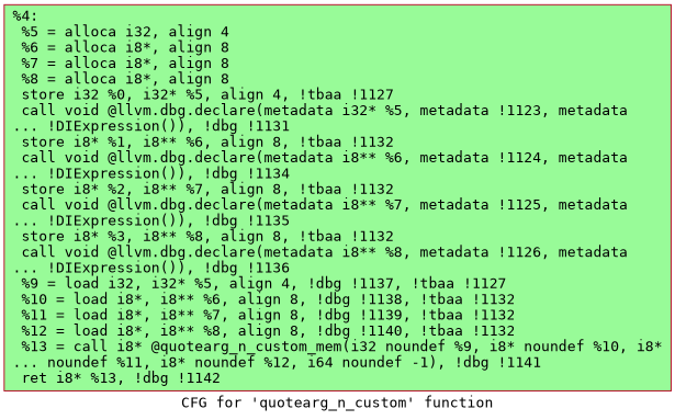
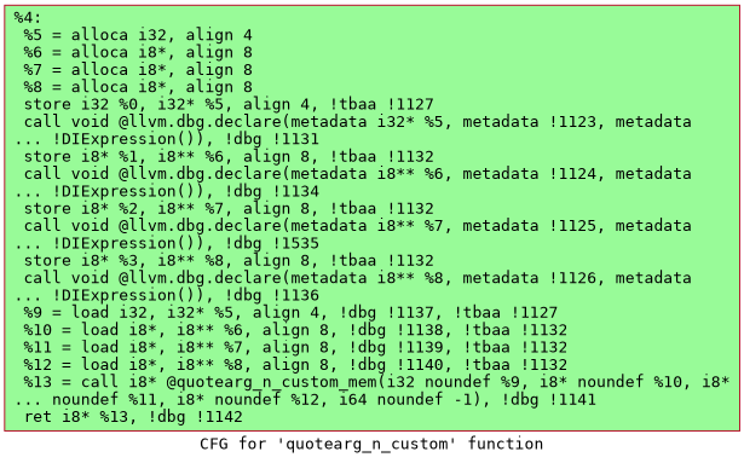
  digraph {
    label="CFG for 'quotearg_n_custom' function"
    rankdir=LR
    fontname="DejaVu Sans Mono"
-   n1 [color="#b70d28ff" fillcolor=palegreen label="{%4:\l  %5 = alloca i32, align 4\l  %6 = alloca i8*, align 8\l  %7 = alloca i8*, align 8\l  %8 = alloca i8*, align 8\l  store i32 %0, i32* %5, align 4, !tbaa !1127\l  call void @llvm.dbg.declare(metadata i32* %5, metadata !1123, metadata\l... !DIExpression()), !dbg !1131\l  store i8* %1, i8** %6, align 8, !tbaa !1132\l  call void @llvm.dbg.declare(metadata i8** %6, metadata !1124, metadata\l... !DIExpression()), !dbg !1134\l  store i8* %2, i8** %7, align 8, !tbaa !1132\l  call void @llvm.dbg.declare(metadata i8** %7, metadata !1125, metadata\l... !DIExpression()), !dbg !1135\l  store i8* %3, i8** %8, align 8, !tbaa !1132\l  call void @llvm.dbg.declare(metadata i8** %8, metadata !1126, metadata\l... !DIExpression()), !dbg !1136\l  %9 = load i32, i32* %5, align 4, !dbg !1137, !tbaa !1127\l  %10 = load i8*, i8** %6, align 8, !dbg !1138, !tbaa !1132\l  %11 = load i8*, i8** %7, align 8, !dbg !1139, !tbaa !1132\l  %12 = load i8*, i8** %8, align 8, !dbg !1140, !tbaa !1132\l  %13 = call i8* @quotearg_n_custom_mem(i32 noundef %9, i8* noundef %10, i8*\l... noundef %11, i8* noundef %12, i64 noundef -1), !dbg !1141\l  ret i8* %13, !dbg !1142\l}" shape=record style=filled fontname="DejaVu Sans Mono"]
+   n1 [color="#b70d28ff" fillcolor=palegreen label="{%4:\l  %5 = alloca i32, align 4\l  %6 = alloca i8*, align 8\l  %7 = alloca i8*, align 8\l  %8 = alloca i8*, align 8\l  store i32 %0, i32* %5, align 4, !tbaa !1127\l  call void @llvm.dbg.declare(metadata i32* %5, metadata !1123, metadata\l... !DIExpression()), !dbg !1131\l  store i8* %1, i8** %6, align 8, !tbaa !1132\l  call void @llvm.dbg.declare(metadata i8** %6, metadata !1124, metadata\l... !DIExpression()), !dbg !1134\l  store i8* %2, i8** %7, align 8, !tbaa !1132\l  call void @llvm.dbg.declare(metadata i8** %7, metadata !1125, metadata\l... !DIExpression()), !dbg !1535\l  store i8* %3, i8** %8, align 8, !tbaa !1132\l  call void @llvm.dbg.declare(metadata i8** %8, metadata !1126, metadata\l... !DIExpression()), !dbg !1136\l  %9 = load i32, i32* %5, align 4, !dbg !1137, !tbaa !1127\l  %10 = load i8*, i8** %6, align 8, !dbg !1138, !tbaa !1132\l  %11 = load i8*, i8** %7, align 8, !dbg !1139, !tbaa !1132\l  %12 = load i8*, i8** %8, align 8, !dbg !1140, !tbaa !1132\l  %13 = call i8* @quotearg_n_custom_mem(i32 noundef %9, i8* noundef %10, i8*\l... noundef %11, i8* noundef %12, i64 noundef -1), !dbg !1141\l  ret i8* %13, !dbg !1142\l}" shape=record style=filled fontname="DejaVu Sans Mono"]
  }
